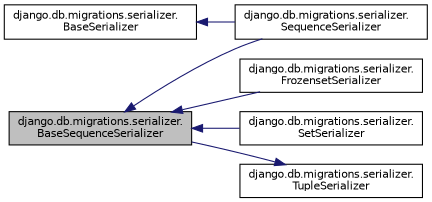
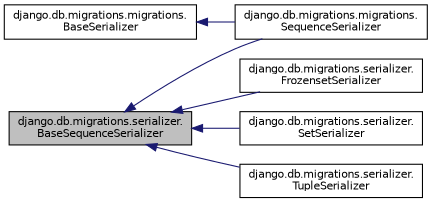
  digraph {
    fontname="DejaVu Sans"
    rankdir=LR
    node [color=black fillcolor=white fontname="DejaVu Sans" fontsize=10 shape=record style=filled]
    edge [color=midnightblue dir=back fontname="DejaVu Sans" fontsize=10 labelfontname=Helvetica labelfontsize=10 style=solid]
    n1 [fillcolor=grey75 fontcolor=black height=0.2 label="django.db.migrations.serializer.\lBaseSequenceSerializer" width=0.4]
    n2 [height=0.2 label="django.db.migrations.serializer.\lFrozensetSerializer" width=0.4]
-   n3 [height=0.2 label="django.db.migrations.serializer.\lSequenceSerializer" width=0.4]
+   n3 [height=0.2 label="django.db.migrations.migrations.\lSequenceSerializer" width=0.4]
    n4 [height=0.2 label="django.db.migrations.serializer.\lSetSerializer" width=0.4]
    n5 [height=0.2 label="django.db.migrations.serializer.\lTupleSerializer" width=0.4]
-   n6 [height=0.2 label="django.db.migrations.serializer.\lBaseSerializer" width=0.4]
+   n6 [height=0.2 label="django.db.migrations.migrations.\lBaseSerializer" width=0.4]
    n1 -> n2
    n1 -> n3
    n1 -> n4
-   n5 -> n1
+   n1 -> n5
    n6 -> n3
  }
